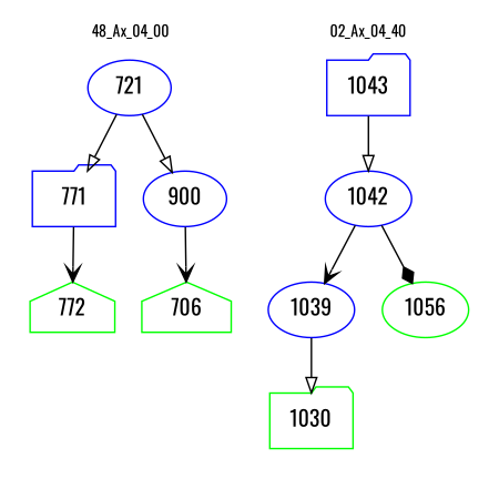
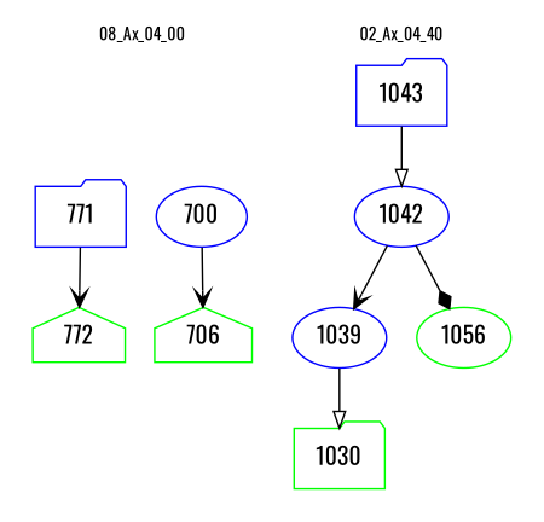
  digraph {
    fontname=Oswald
    node [color=blue fontname=Oswald shape=ellipse]
    edge [arrowhead=onormal color=black fontname=Oswald]
-   n1 [label=721]
    n2 [label=771 shape=folder]
-   n3 [label=900]
+   n3 [label=700]
    n4 [color=green label=772 shape=house]
    n5 [color=green label=706 shape=house]
    n6 [label=1043 shape=folder]
    n7 [label=1039]
    n8 [label=1042]
    n9 [color=green label=1030 shape=folder]
    n10 [color=green label=1056]
    subgraph cluster_1 {
      color=white
      fontsize=10
-     label="48_Ax_04_00"
-     n1
+     label="08_Ax_04_00"
      n2
      n3
      n4
      n5
    }
    subgraph cluster_2 {
      color=white
      fontsize=10
      label="02_Ax_04_40"
      n6
      n7
      n8
      n9
      n10
    }
-   n1 -> n2
-   n1 -> n3
    n2 -> n4 [arrowhead=vee]
    n3 -> n5 [arrowhead=vee]
    n6 -> n8
    n7 -> n9
    n8 -> n7 [arrowhead=vee]
    n8 -> n10 [arrowhead=diamond]
  }
